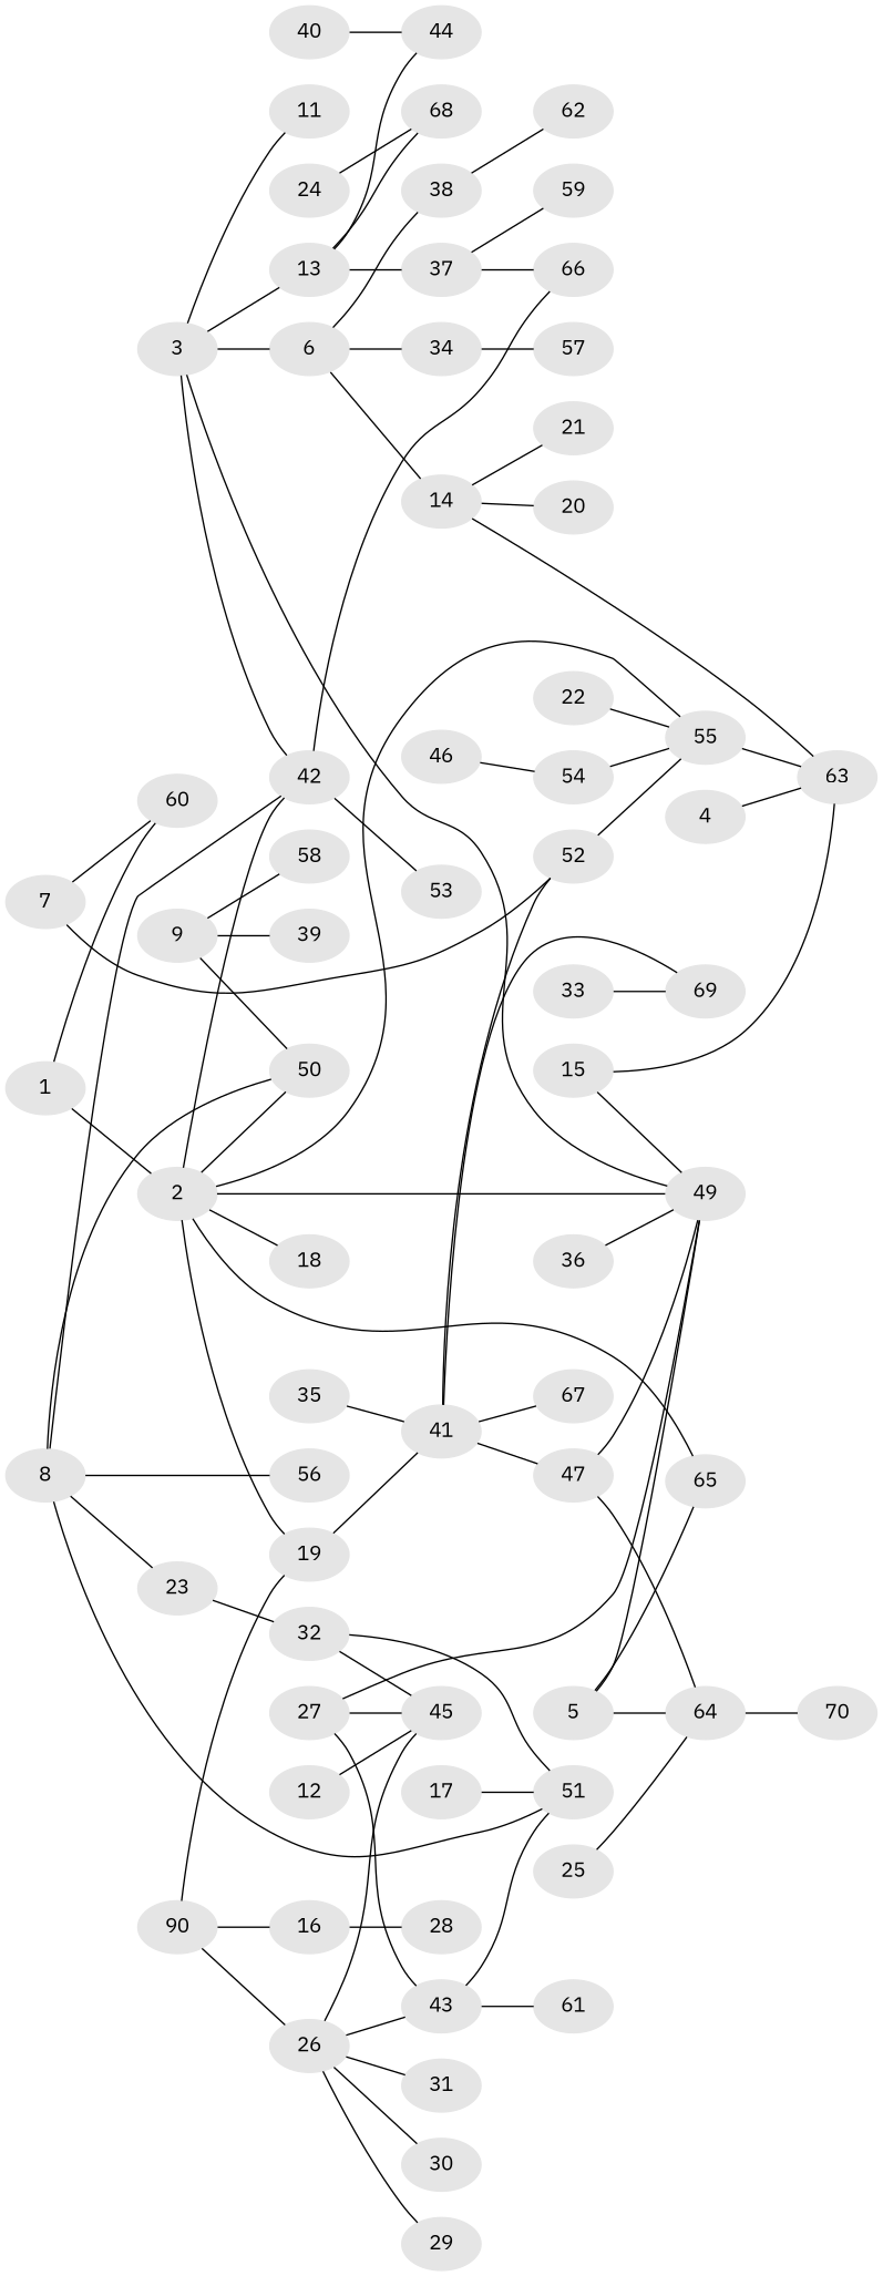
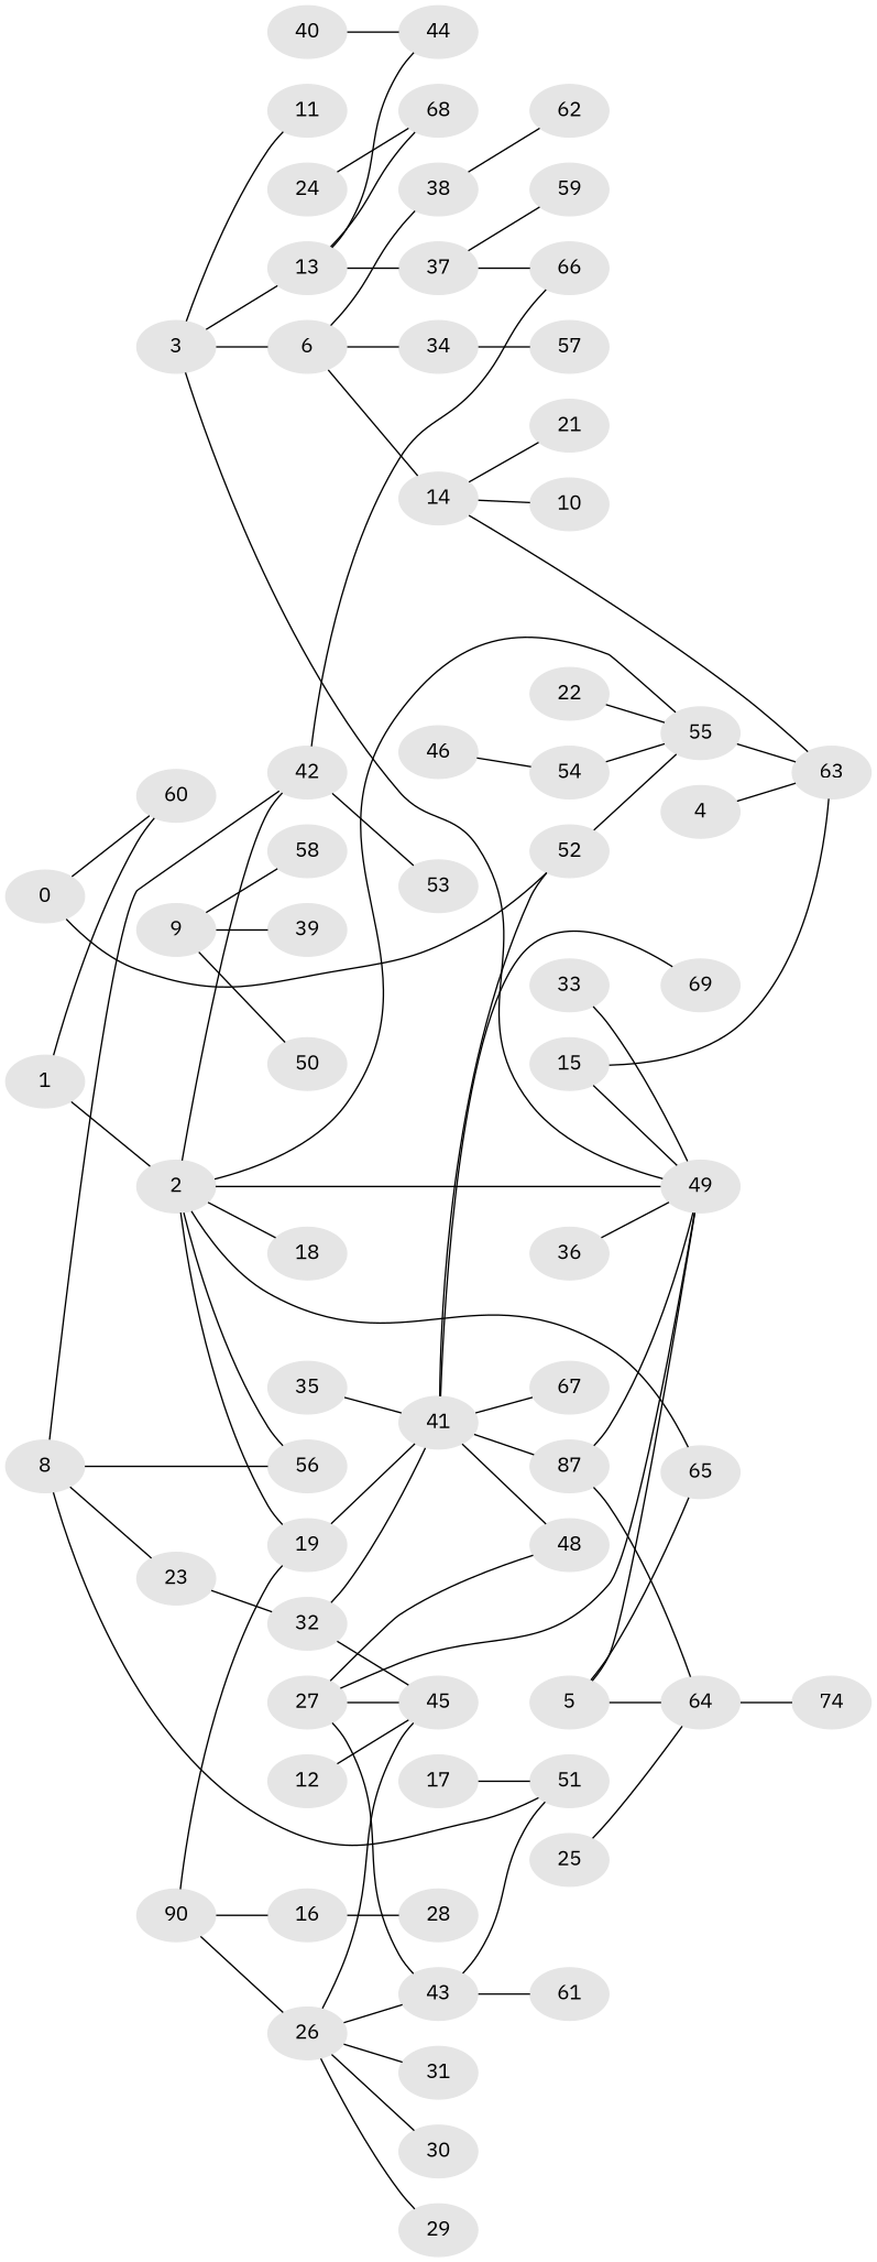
  graph {
    fontname="IBM Plex Sans"
    rankdir=LR
    node [color=gray90 fontname="IBM Plex Sans" style=filled]
    edge [fontname="IBM Plex Sans" weight=1.0]
    1
    2
    60
    18
    19
    42
    49
    50
    55
    65
    41
    66
    53
    63
    3
    6
    11
    13
    14
    34
    38
    37
    44
    68
    4
    5
    64
-   70
-   20
+   70 [label=74]
+   20 [label=10]
    21
    57
    62
-   7
+   7 [label=0]
    52
    8
    23
    51
    56
    32
    9
    39
    58
    n43 [label=90]
    16
    26
    28
    45
    29
    30
    31
    43
    12
    59
    15
    17
-   47
+   48
+   47 [label=87]
    67
    69
    22
    24
    25
    61
    27
    33
    35
    36
    40
    46
    54
    1 -- 2
    1 -- 60
    2 -- 18
    2 -- 19
    2 -- 42
    2 -- 49
-   2 -- 50
+   2 -- 56
    2 -- 55
    2 -- 65
    19 -- 41
    42 -- 66
    42 -- 53
    55 -- 63
    41 -- 52
+   41 -- 48
    41 -- 47
    41 -- 67
    41 -- 69
-   3 -- 42
    3 -- 49
    3 -- 6
    3 -- 11
    3 -- 13
    6 -- 14
    6 -- 34
    6 -- 38
    13 -- 37
    13 -- 44
    13 -- 68
    14 -- 63
    14 -- 20
    14 -- 21
    34 -- 57
    38 -- 62
    37 -- 66
    37 -- 59
    4 -- 63
    5 -- 49
    5 -- 65
    5 -- 64
    64 -- 70
    7 -- 60
    7 -- 52
    52 -- 55
    8 -- 42
-   8 -- 50
    8 -- 23
    8 -- 51
    8 -- 56
    23 -- 32
-   32 -- 51
+   32 -- 41
    32 -- 45
    9 -- 50
    9 -- 39
    9 -- 58
    n43 -- 19
    n43 -- 16
    n43 -- 26
    16 -- 28
    26 -- 45
    26 -- 29
    26 -- 30
    26 -- 31
    26 -- 43
    43 -- 51
    43 -- 61
    12 -- 45
    15 -- 49
    15 -- 63
    17 -- 51
    47 -- 49
    47 -- 64
    22 -- 55
    24 -- 68
    25 -- 64
    27 -- 49
    27 -- 45
    27 -- 43
-   33 -- 69 [weight=2.0]
+   27 -- 48
+   33 -- 49 [weight=2.0]
    35 -- 41
    36 -- 49
    40 -- 44
    46 -- 54
    54 -- 55
  }
